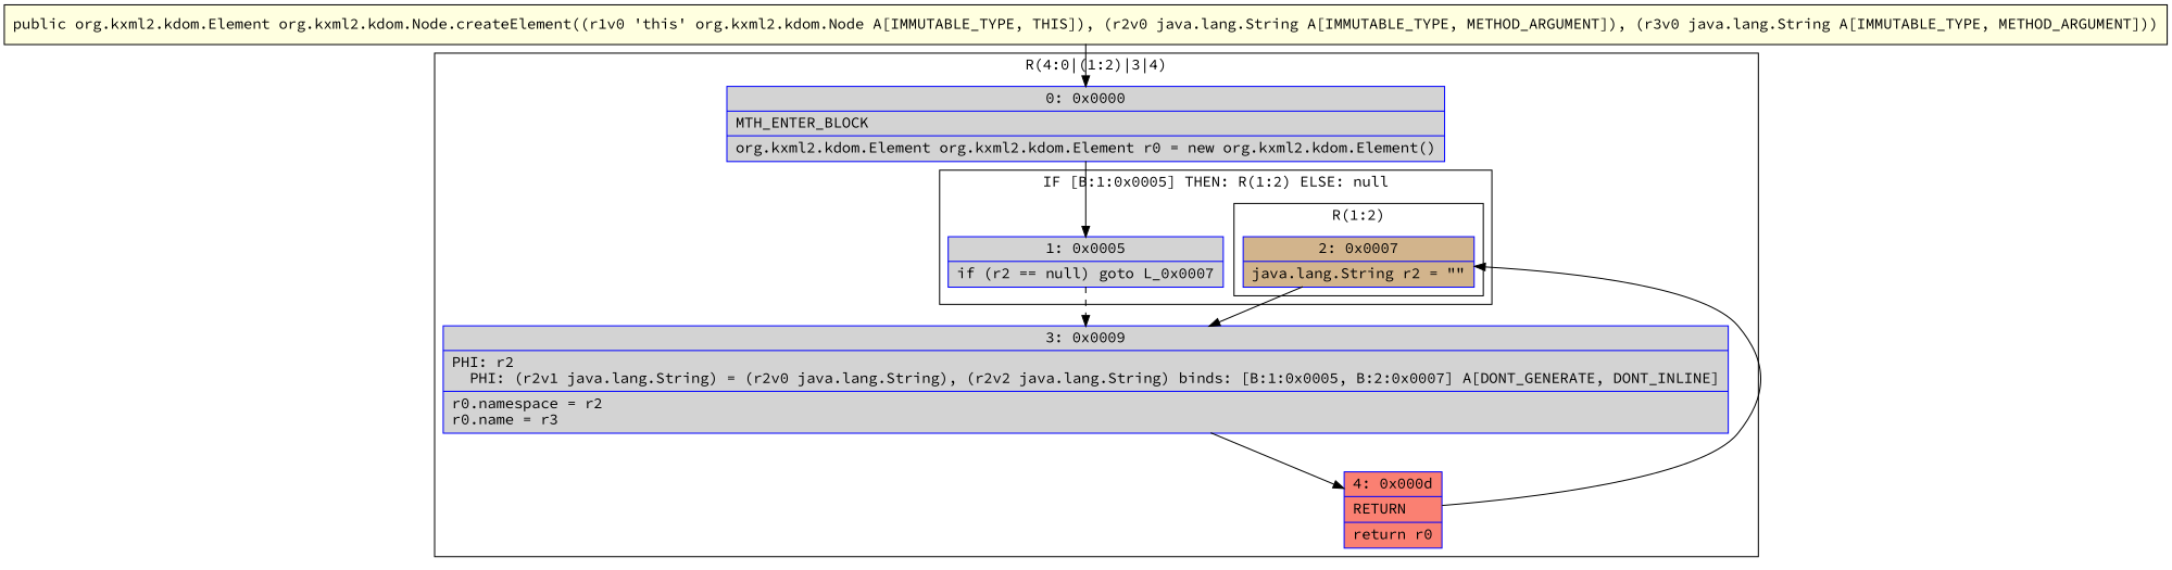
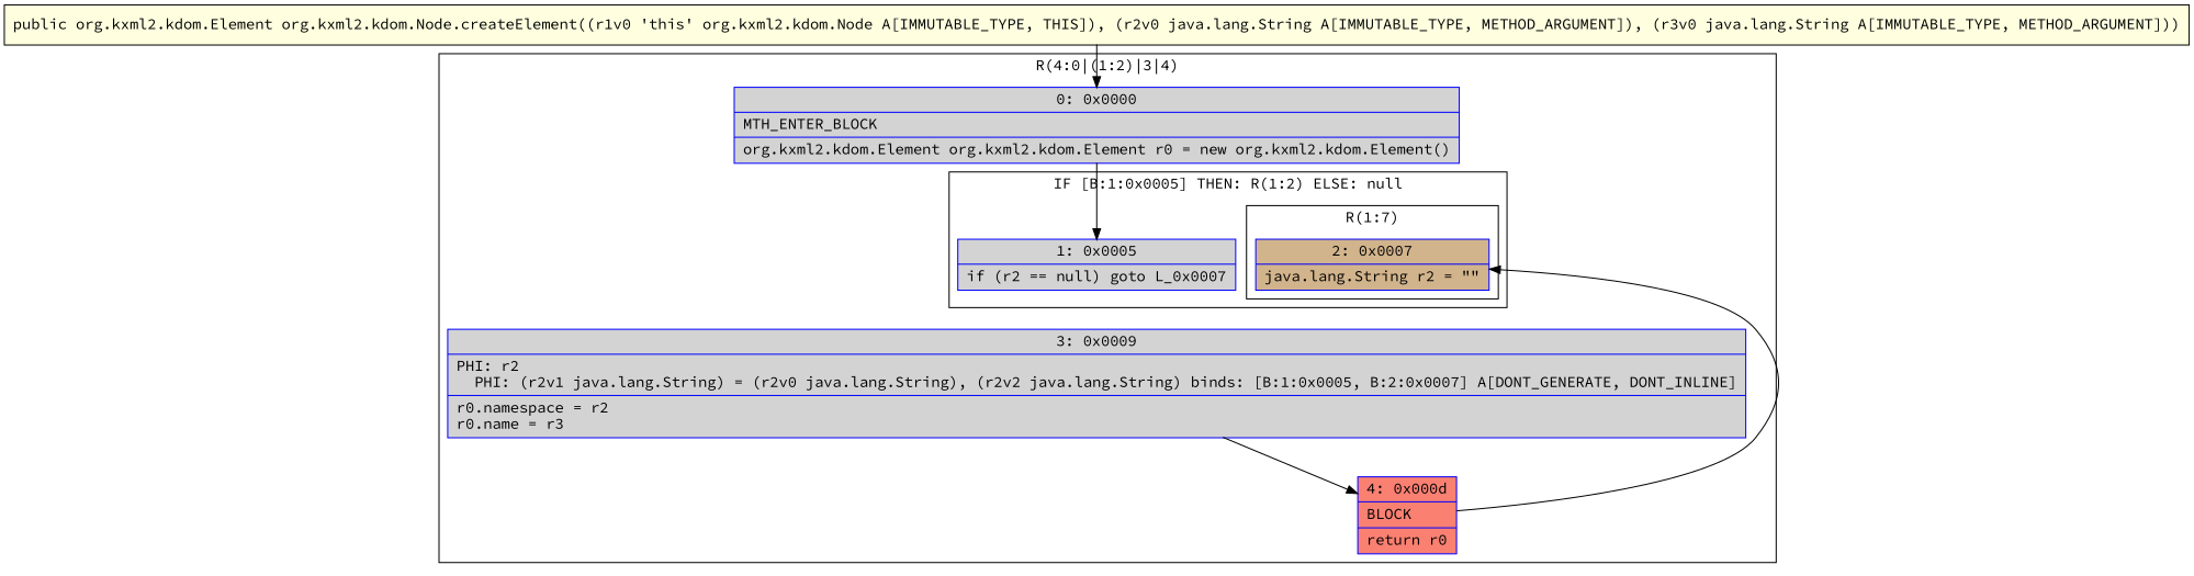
  digraph {
    fontname="Source Code Pro"
    node [color=blue fillcolor=lightgrey fontname="Source Code Pro" shape=record style=filled]
    edge [fontname="Source Code Pro"]
    n1 [fillcolor=tan label="{2\:\ 0x0007|java.lang.String r2 = \"\"\l}"]
    n2 [label="{1\:\ 0x0005|if (r2 == null) goto L_0x0007\l}"]
    n3 [label="{0\:\ 0x0000|MTH_ENTER_BLOCK\l|org.kxml2.kdom.Element org.kxml2.kdom.Element r0 = new org.kxml2.kdom.Element()\l}"]
    n4 [label="{3\:\ 0x0009|PHI: r2 \l  PHI: (r2v1 java.lang.String) = (r2v0 java.lang.String), (r2v2 java.lang.String) binds: [B:1:0x0005, B:2:0x0007] A[DONT_GENERATE, DONT_INLINE]\l|r0.namespace = r2\lr0.name = r3\l}"]
-   n5 [fillcolor=salmon label="{4\:\ 0x000d|RETURN\l|return r0\l}"]
+   n5 [fillcolor=salmon label="{4\:\ 0x000d|BLOCK\l|return r0\l}"]
    n6 [fillcolor=lightyellow label="{public org.kxml2.kdom.Element org.kxml2.kdom.Node.createElement((r1v0 'this' org.kxml2.kdom.Node A[IMMUTABLE_TYPE, THIS]), (r2v0 java.lang.String A[IMMUTABLE_TYPE, METHOD_ARGUMENT]), (r3v0 java.lang.String A[IMMUTABLE_TYPE, METHOD_ARGUMENT])) }" color=""]
    subgraph cluster_1 {
      label="R(4:0|(1:2)|3|4)"
      n3
      n4
      n5
      subgraph cluster_2 {
        label="IF [B:1:0x0005] THEN: R(1:2) ELSE: null"
        n2
        subgraph cluster_3 {
-         label="R(1:2)"
+         label="R(1:7)"
          n1
        }
      }
    }
-   n1 -> n4
-   n2 -> n4 [style=dashed]
    n3 -> n2
    n4 -> n5
    n5 -> n1
    n6 -> n3
  }
